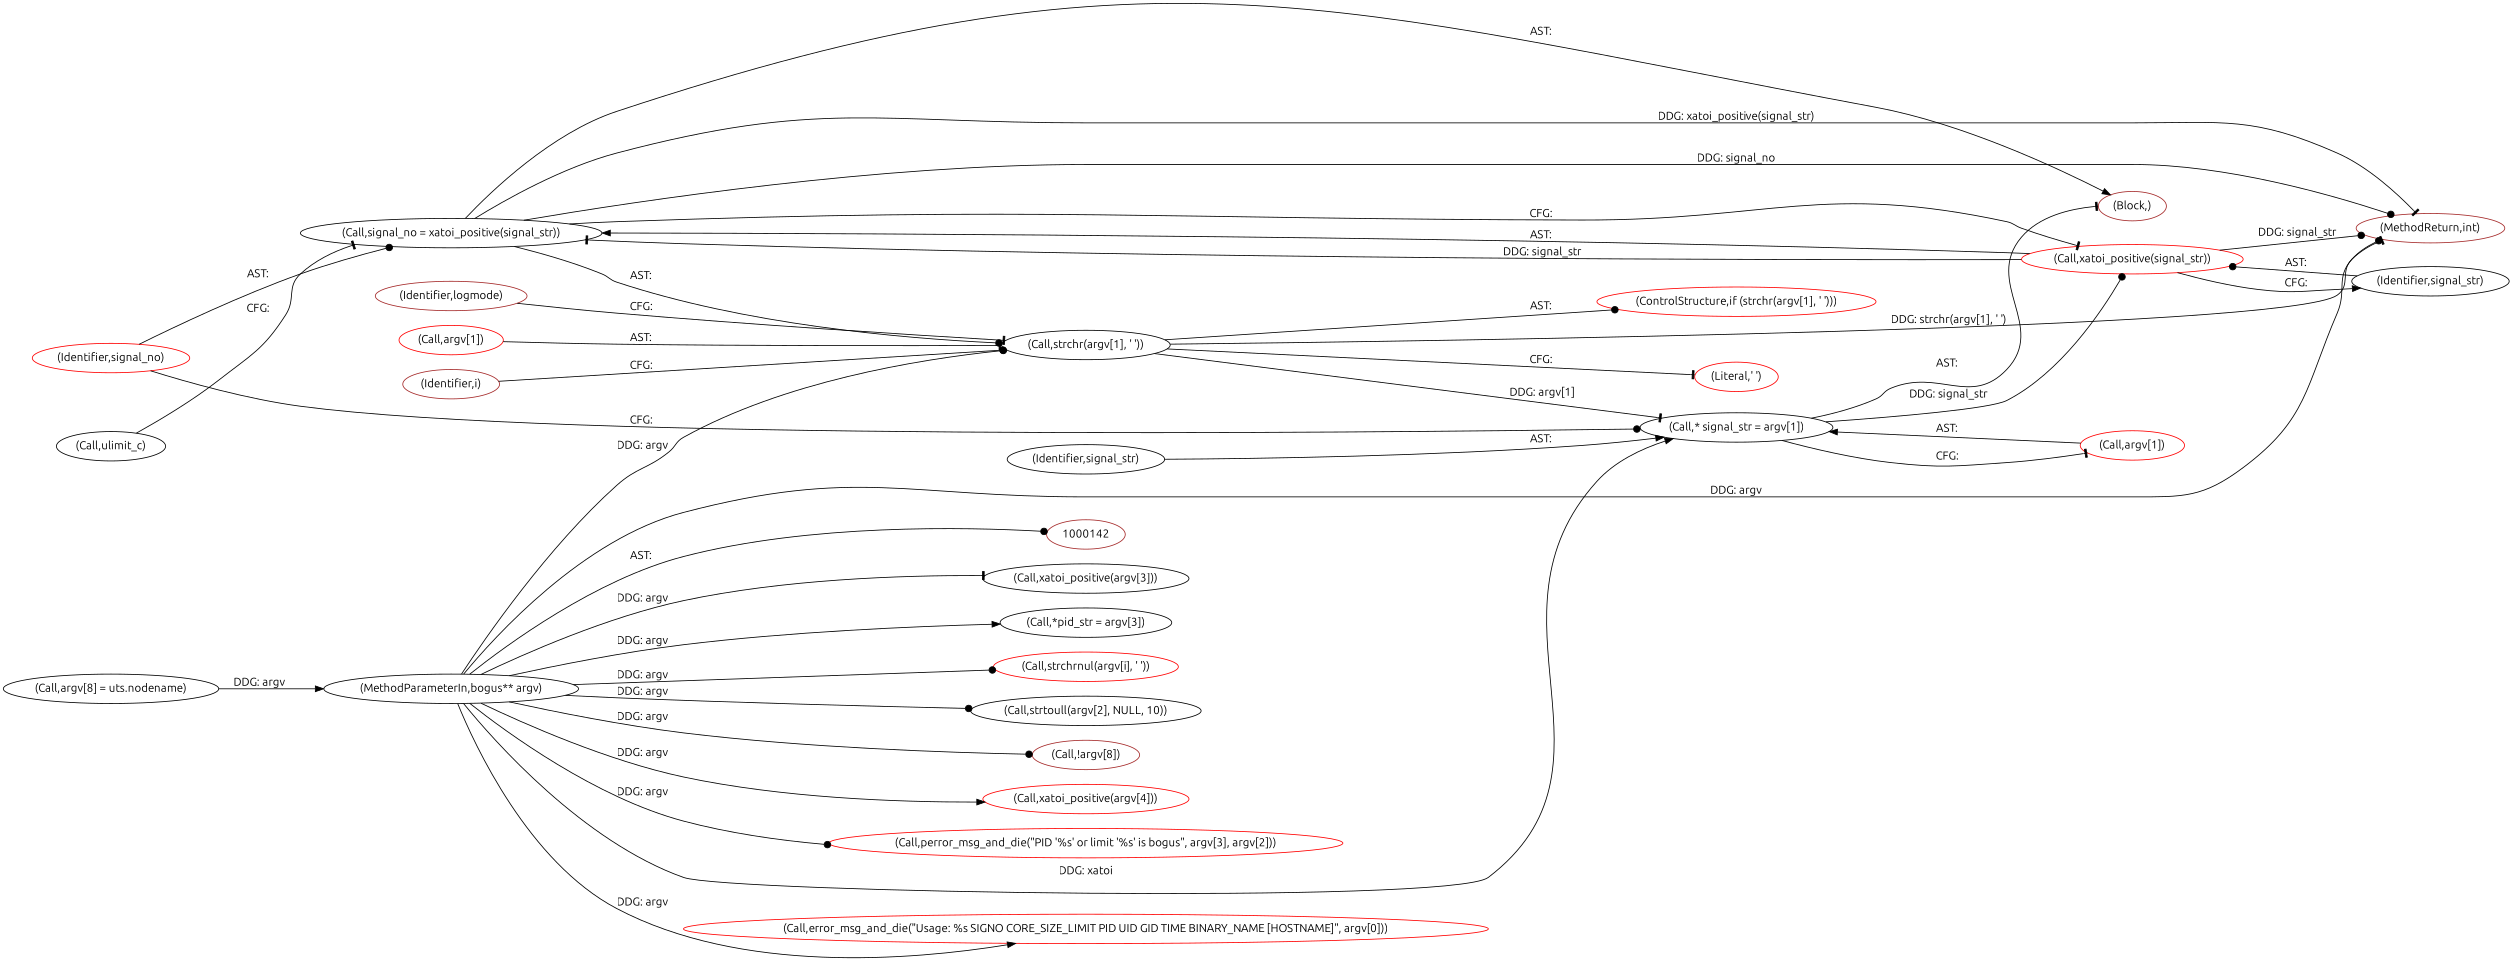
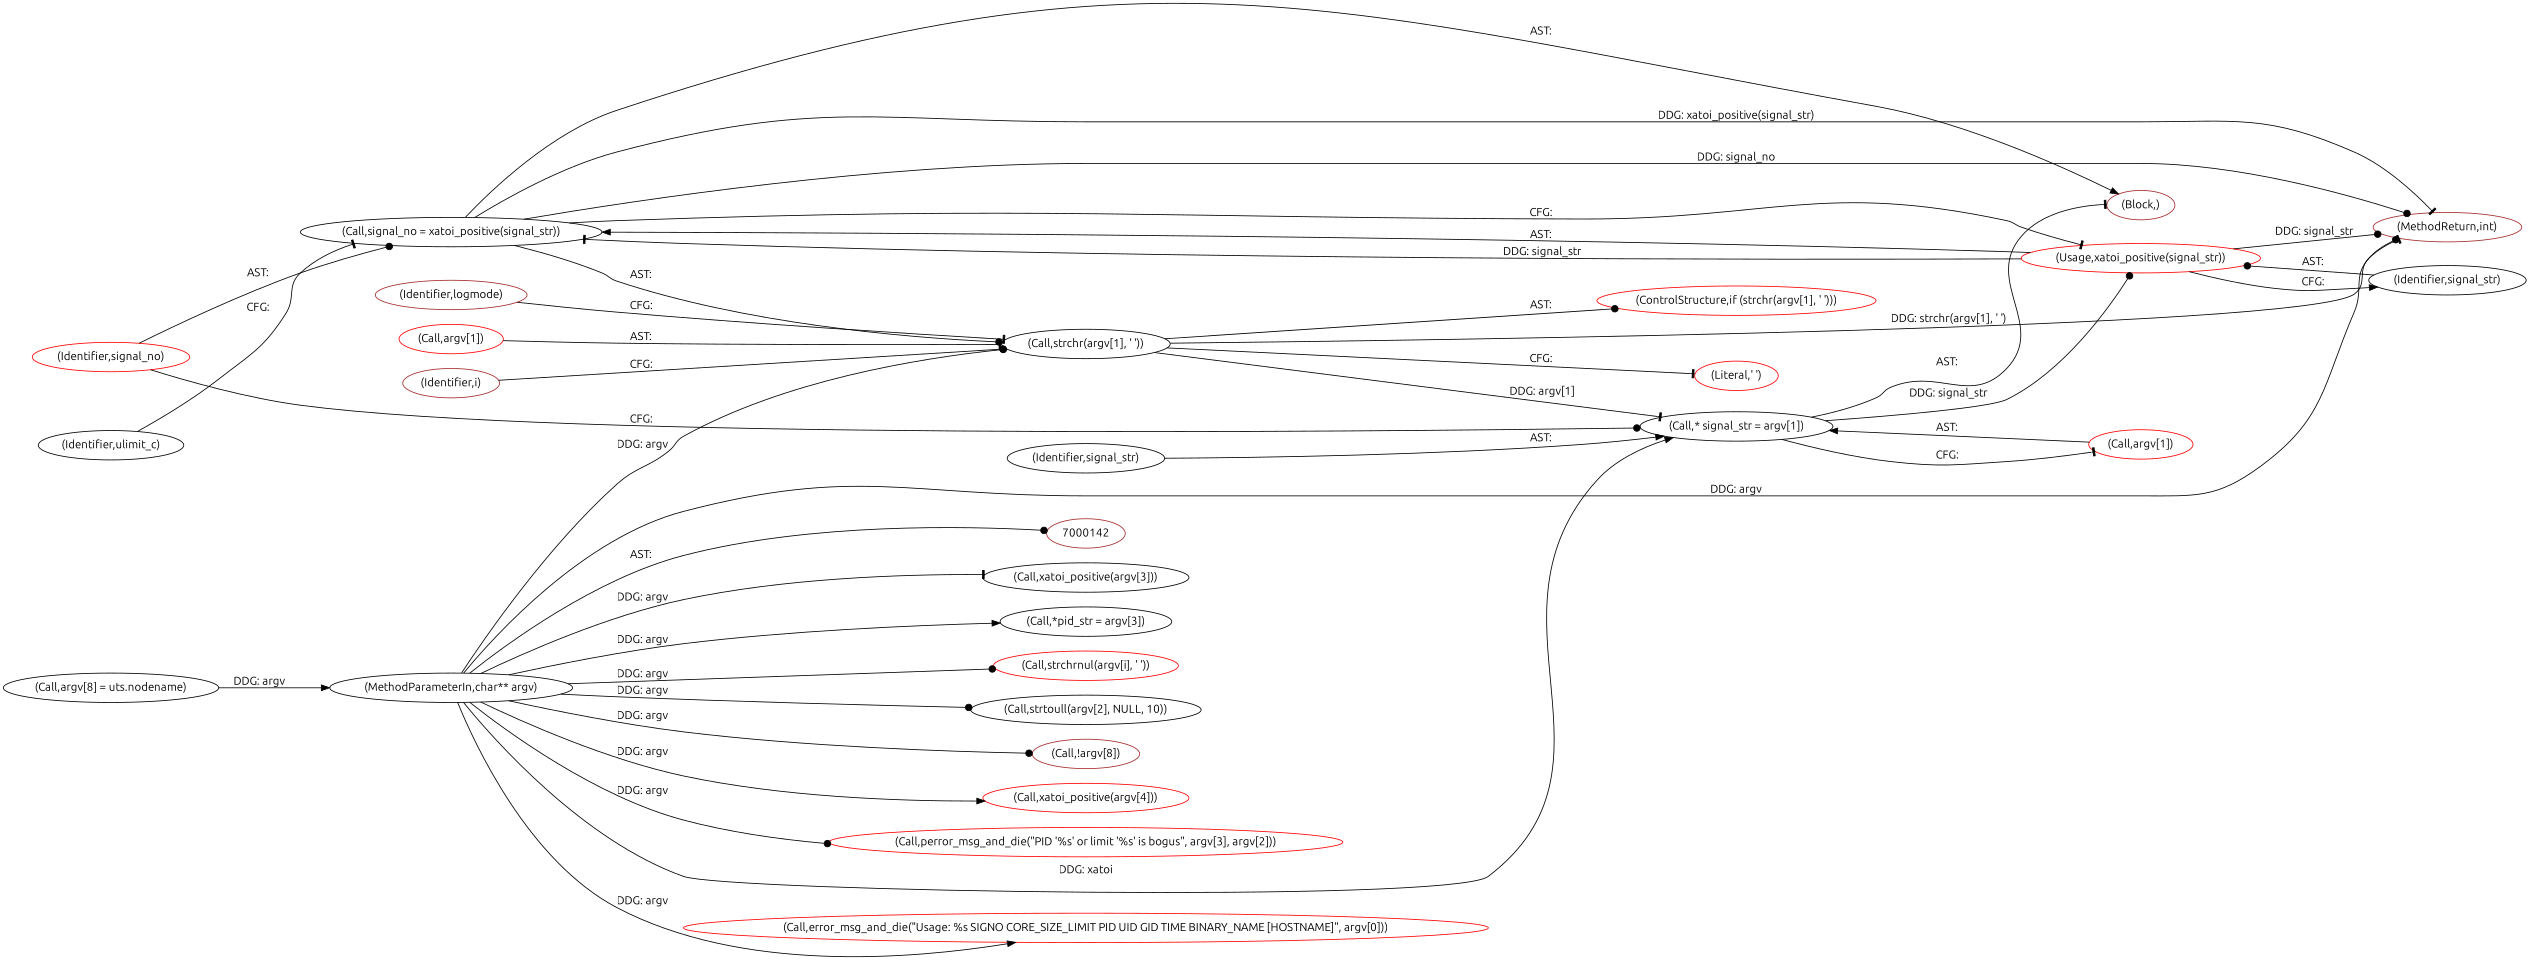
  digraph {
    fontname=Ubuntu
    rankdir=LR
    node [color=black fontname=Ubuntu]
    edge [arrowhead=dot fontname=Ubuntu]
    n1 [label="(Call,signal_no = xatoi_positive(signal_str))"]
-   n2 [color=red label="(Call,xatoi_positive(signal_str))"]
+   n2 [color=red label="(Usage,xatoi_positive(signal_str))"]
    n3 [color=brown label="(MethodReturn,int)"]
    n4 [color=brown label="(Block,)"]
    n5 [label="(Call,strchr(argv[1], ' '))"]
    n6 [label="(Identifier,signal_str)"]
    n7 [label="(Call,* signal_str = argv[1])"]
    n8 [color=red label="(Call,argv[1])"]
    n9 [color=red label="(ControlStructure,if (strchr(argv[1], ' ')))"]
    n10 [color=red label="(Literal,' ')"]
-   n11 [label="(MethodParameterIn,bogus** argv)"]
+   n11 [label="(MethodParameterIn,char** argv)"]
    n12 [label="(Call,xatoi_positive(argv[3]))"]
    n13 [label="(Call,*pid_str = argv[3])"]
    n14 [color=red label="(Call,strchrnul(argv[i], ' '))"]
    n15 [label="(Call,strtoull(argv[2], NULL, 10))"]
    n16 [color=brown label="(Call,!argv[8])"]
    n17 [color=red label="(Call,xatoi_positive(argv[4]))"]
    n18 [color=red label="(Call,perror_msg_and_die(\"PID '%s' or limit '%s' is bogus\", argv[3], argv[2]))"]
    n19 [color=red label="(Call,error_msg_and_die(\"Usage: %s SIGNO CORE_SIZE_LIMIT PID UID GID TIME BINARY_NAME [HOSTNAME]\", argv[0]))"]
-   1000142 [color=brown]
+   1000142 [color=brown label=7000142]
    n21 [label="(Call,argv[8] = uts.nodename)"]
    n22 [color=brown label="(Identifier,logmode)"]
    n23 [color=red label="(Identifier,signal_no)"]
    n24 [label="(Identifier,signal_str)"]
    n25 [color=red label="(Call,argv[1])"]
    n26 [color=brown label="(Identifier,i)"]
-   n27 [label="(Call,ulimit_c)"]
+   n27 [label="(Identifier,ulimit_c)"]
    n1 -> n2 [arrowhead=tee label="CFG: "]
    n1 -> n3 [arrowhead=tee label="DDG: xatoi_positive(signal_str)"]
    n1 -> n3 [label="DDG: signal_no"]
    n1 -> n4 [arrowhead=normal label="AST: "]
    n1 -> n5 [label="AST: "]
    n2 -> n1 [arrowhead=normal label="AST: "]
    n2 -> n1 [arrowhead=tee label="DDG: signal_str"]
    n2 -> n3 [label="DDG: signal_str"]
    n2 -> n6 [arrowhead=normal label="CFG: "]
    n5 -> n3 [arrowhead=tee label="DDG: strchr(argv[1], ' ')"]
    n5 -> n7 [arrowhead=tee label="DDG: argv[1]"]
    n5 -> n9 [label="AST: "]
    n5 -> n10 [arrowhead=tee label="CFG: "]
    n6 -> n2 [label="AST: "]
    n7 -> n2 [label="DDG: signal_str"]
    n7 -> n4 [arrowhead=tee label="AST: "]
    n7 -> n8 [arrowhead=tee label="CFG: "]
    n8 -> n7 [arrowhead=normal label="AST: "]
    n11 -> n3 [label="DDG: argv"]
    n11 -> n5 [label="DDG: argv"]
    n11 -> n7 [arrowhead=normal label="DDG: xatoi"]
    n11 -> n12 [arrowhead=tee label="DDG: argv"]
    n11 -> n13 [arrowhead=normal label="DDG: argv"]
    n11 -> n14 [label="DDG: argv"]
    n11 -> n15 [label="DDG: argv"]
    n11 -> n16 [label="DDG: argv"]
    n11 -> n17 [arrowhead=normal label="DDG: argv"]
    n11 -> n18 [label="DDG: argv"]
    n11 -> n19 [arrowhead=normal label="DDG: argv"]
    n11 -> 1000142 [label="AST: "]
    n21 -> n11 [arrowhead=normal label="DDG: argv"]
    n22 -> n5 [arrowhead=tee label="CFG: "]
    n23 -> n1 [label="AST: "]
    n23 -> n7 [label="CFG: "]
    n24 -> n7 [arrowhead=normal label="AST: "]
    n25 -> n5 [arrowhead=tee label="AST: "]
    n26 -> n5 [label="CFG: "]
    n27 -> n1 [arrowhead=tee label="CFG: "]
  }
